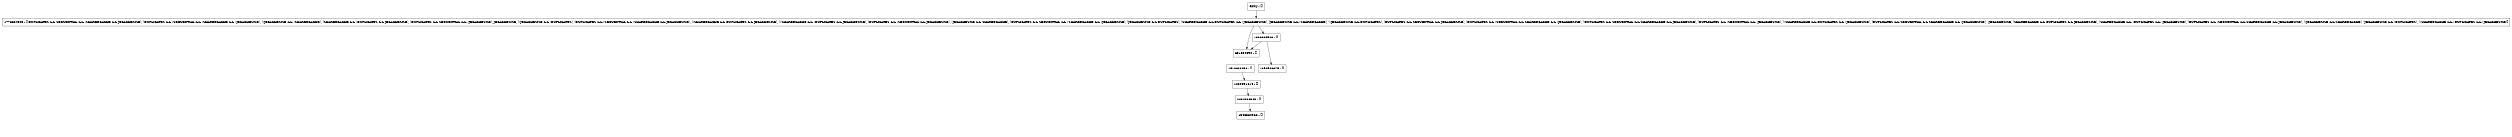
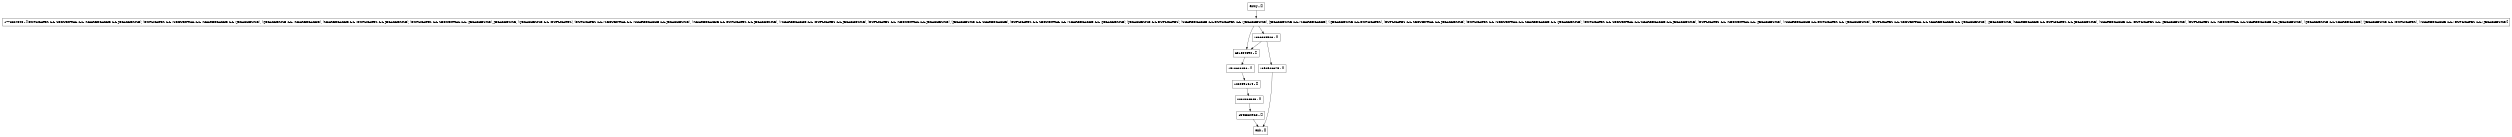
  digraph {
    node [shape=record]
    n1 [label="631504890 - []"]
    n2 [label="1918623256 - []"]
    n3 [label="1220391814 - []"]
    n4 [label="1778324343 - [(DUPLICATES && SEQUENTIAL && !SHAREDCACHE && JECACHESIZE), (DUPLICATES && !SEQUENTIAL && !SHAREDCACHE && !JECACHESIZE), (!JECACHESIZE && !SHAREDCACHE), (SHAREDCACHE && !DUPLICATES && JECACHESIZE), (DUPLICATES && SEQUENTIAL && !JECACHESIZE), JECACHESIZE, (!JECACHESIZE && !DUPLICATES), (DUPLICATES && !SEQUENTIAL && !SHAREDCACHE && JECACHESIZE), (!SHAREDCACHE && DUPLICATES && JECACHESIZE), (!SHAREDCACHE && !DUPLICATES && JECACHESIZE), (DUPLICATES && !SEQUENTIAL && JECACHESIZE), (JECACHESIZE && SHAREDCACHE), (DUPLICATES && SEQUENTIAL && !SHAREDCACHE && !JECACHESIZE), (JECACHESIZE && DUPLICATES), (SHAREDCACHE && DUPLICATES && !JECACHESIZE), (JECACHESIZE && !SHAREDCACHE), (!JECACHESIZE && DUPLICATES), (DUPLICATES && SEQUENTIAL && JECACHESIZE), (DUPLICATES && !SEQUENTIAL && SHAREDCACHE && !JECACHESIZE), (DUPLICATES && SEQUENTIAL && SHAREDCACHE && JECACHESIZE), (DUPLICATES && !SEQUENTIAL && !JECACHESIZE), (!SHAREDCACHE && DUPLICATES && !JECACHESIZE), (DUPLICATES && SEQUENTIAL && SHAREDCACHE && !JECACHESIZE), !JECACHESIZE, (SHAREDCACHE && DUPLICATES && JECACHESIZE), (SHAREDCACHE && !DUPLICATES && !JECACHESIZE), (DUPLICATES && !SEQUENTIAL && SHAREDCACHE && JECACHESIZE), (!JECACHESIZE && SHAREDCACHE), (JECACHESIZE && !DUPLICATES), (!SHAREDCACHE && !DUPLICATES && !JECACHESIZE)]"]
    n5 [label="1366835923 - []"]
    n6 [label="1892923379 - []"]
+   n7 [label="exit - []"]
    n8 [label="2004460545 - []"]
    n9 [label="entry - []"]
    n10 [label="1543380968 - []"]
+   n1 -> n2
    n2 -> n3
    n3 -> n8
    n4 -> n1
    n4 -> n5
    n5 -> n1
    n5 -> n6
+   n6 -> n7
    n8 -> n10
    n9 -> n4
+   n10 -> n7
  }
